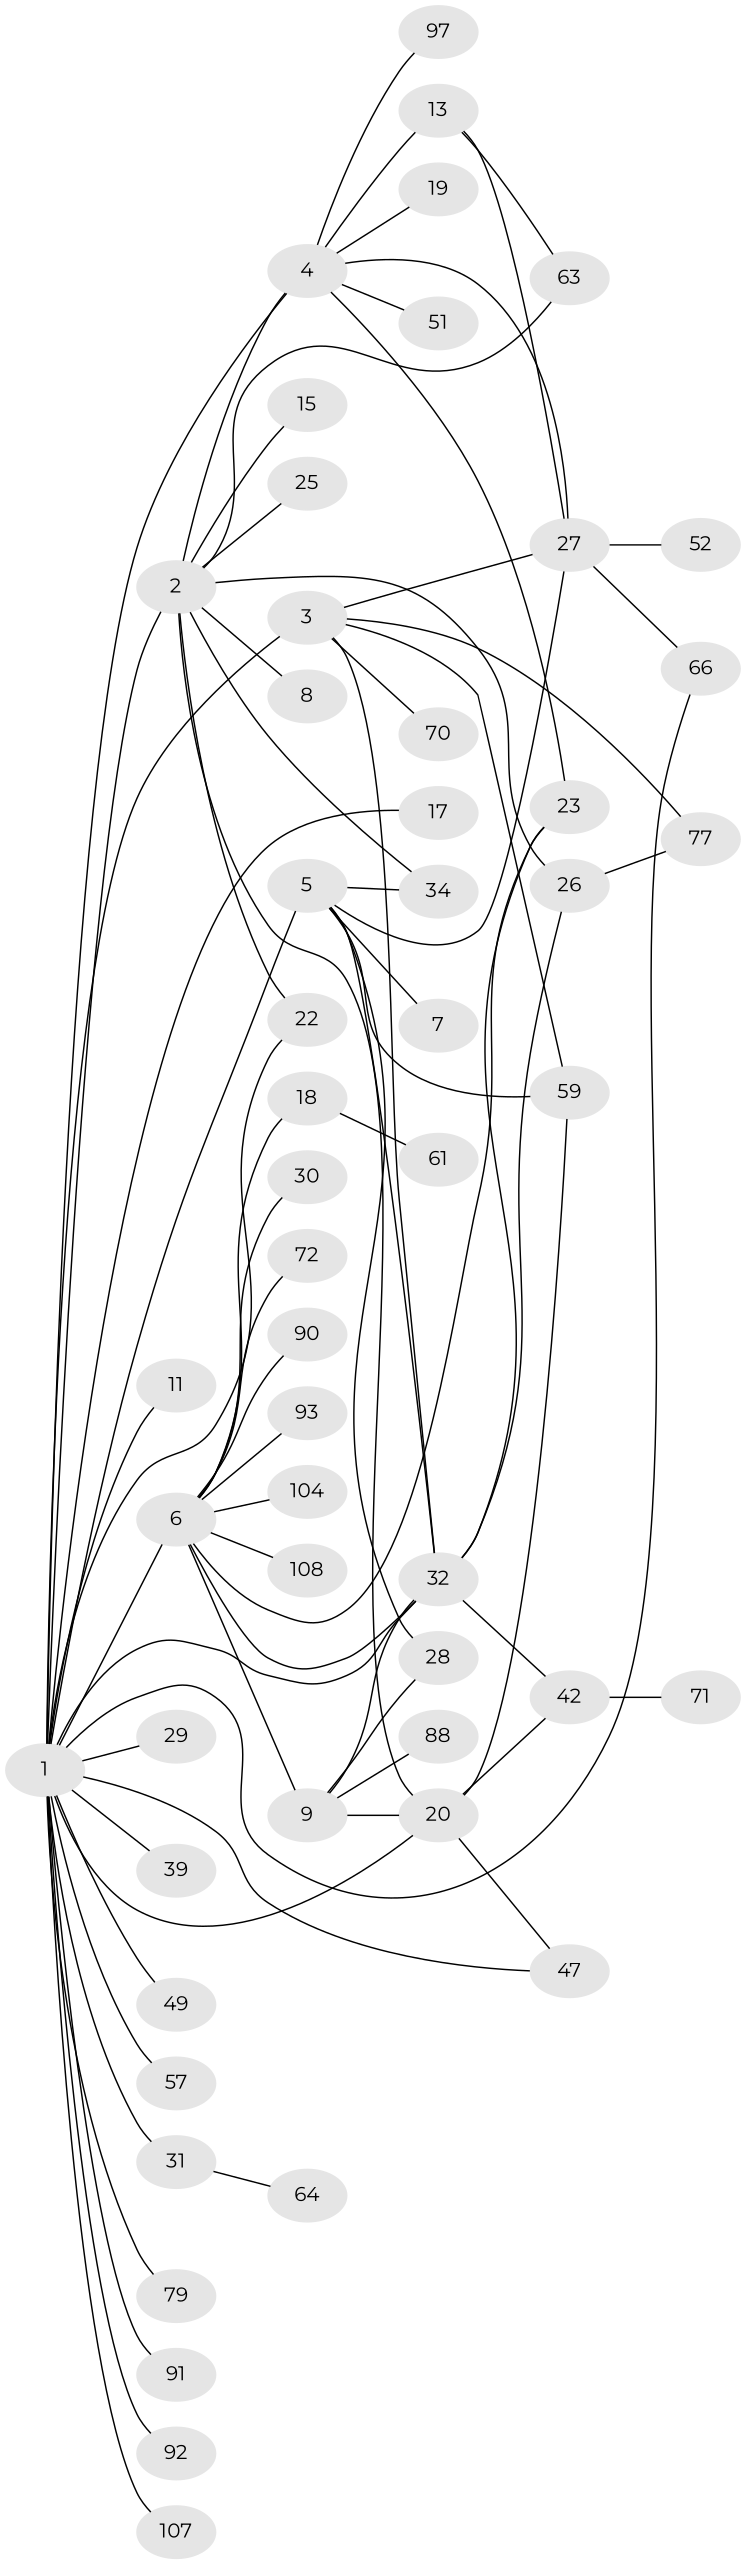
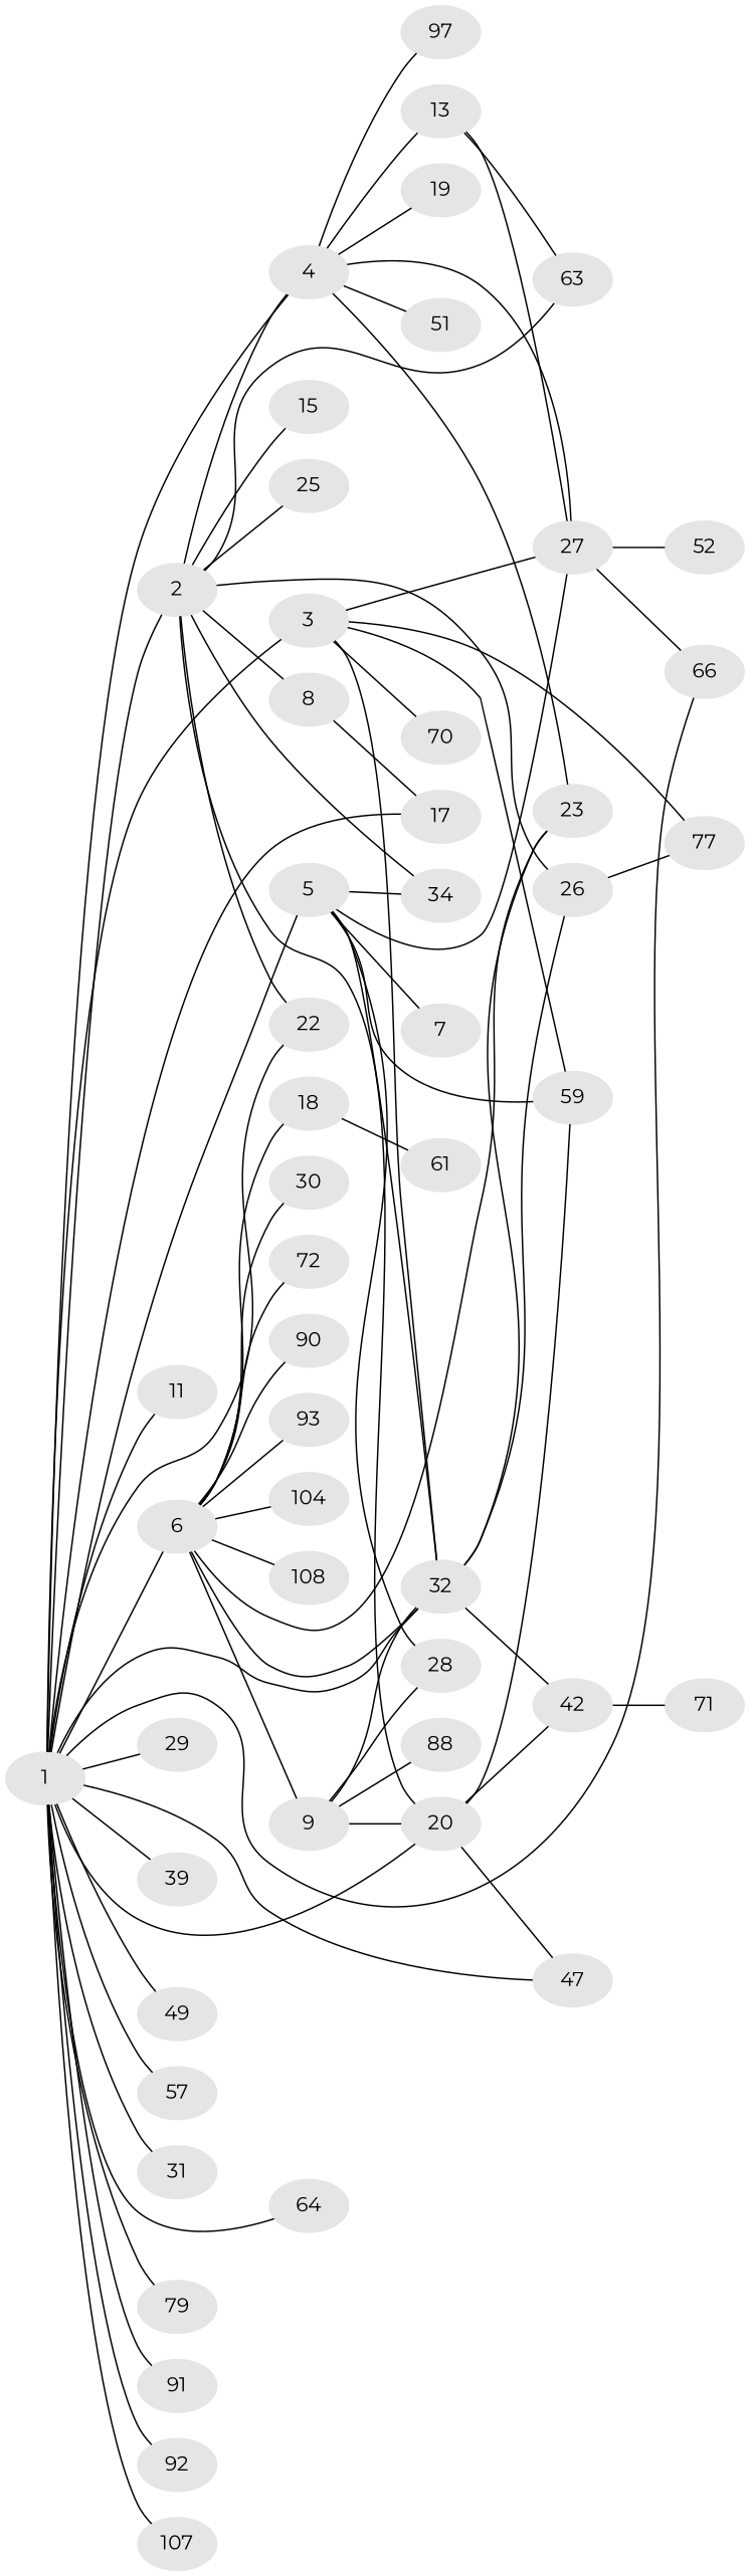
  graph {
    fontname=Montserrat
    rankdir=LR
    node [color=gray90 fontname=Montserrat style=filled]
    edge [fontname=Montserrat]
    1
    2
    3 [super="+14+50+105+55"]
    4 [super="+10"]
    5 [super="+16"]
    6
    11
    n8 [label=32 super="+36+33+58+80+24"]
    17 [super="+75+45+43"]
    20 [super="+99+95+67+73+46+38"]
    22 [super="+68+60"]
    29
    31
    39
    47 [super="+48"]
    49
    57
    64
    66
    n20 [label=79 super="+106"]
    91
    92
    107
    8
    15
    25
    26
    34 [super="+89"]
    63 [super="+84"]
    27 [super="+41+40"]
    59 [super="+87+98"]
    70
    77 [super="+101"]
    13
    19
    23 [super="+32"]
    51
    97
    7
    28 [super="+37"]
    9 [super="+21+65"]
    18
    30
    72
    90
    93 [super="+96"]
    104
    108
    42 [super="+53"]
    52
    88 [super="+102"]
    61
    71 [super="+81"]
    1 -- 2
    1 -- 3
    1 -- 4 [weight=2]
    1 -- 5
    1 -- 6
    1 -- 11
    1 -- n8
    1 -- 17
    1 -- 20 [weight=2]
    1 -- 22
    1 -- 29
    1 -- 31
    1 -- 39
    1 -- 47
    1 -- 49
    1 -- 57
-   31 -- 64
+   1 -- 64
    1 -- 66
    1 -- n20
    1 -- 91
    1 -- 92
    1 -- 107
    2 -- 4
    2 -- 20
    2 -- 22
    2 -- 8
    2 -- 15
    2 -- 25
    2 -- 26
    2 -- 34
    2 -- 63
    3 -- n8 [weight=2]
    3 -- 27
    3 -- 59
    3 -- 70
    3 -- 77
    4 -- 27
    4 -- 13
    4 -- 19
    4 -- 23
    4 -- 51
    4 -- 97
    5 -- n8 [weight=2]
    5 -- 34
    5 -- 27 [weight=2]
    5 -- 59
    5 -- 7
    5 -- 28
    6 -- n8
    6 -- 23
    6 -- 9
    6 -- 18
    6 -- 30
    6 -- 72
    6 -- 90
    6 -- 93
    6 -- 104
    6 -- 108
    n8 -- 26
    n8 -- 23
    n8 -- 42
    20 -- 47
    20 -- 59
    20 -- 42
+   8 -- 17
    26 -- 77
    27 -- 66
    27 -- 52
    13 -- 63
    13 -- 27
    9 -- n8
    9 -- 20
    9 -- 28
    9 -- 88
    18 -- 61
    42 -- 71
  }
